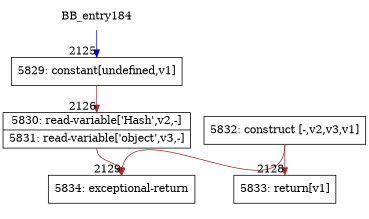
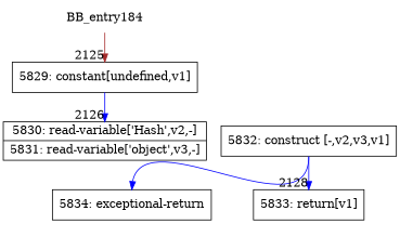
  digraph {
    rankdir=TD
    node [shape=record]
    edge [color=brown headport=n tailport=s]
    BB_entry184 [shape=none]
    n2 [label="{5829: constant[undefined,v1]}"]
    n3 [label="{5830: read-variable['Hash',v2,-]|5831: read-variable['object',v3,-]}"]
    n4 [label="{5834: exceptional-return}"]
    n5 [label="{5832: construct [-,v2,v3,v1]}"]
    n6 [label="{5833: return[v1]}"]
-   BB_entry184 -> n2 [color=blue headlabel="    2125"]
-   n2 -> n3 [headlabel="      2126"]
-   n3 -> n4 [headlabel="      2129"]
-   n5 -> n4
-   n5 -> n6 [headlabel="      2128"]
+   BB_entry184 -> n2 [headlabel="    2125"]
+   n2 -> n3 [color=blue headlabel="      2126"]
+   n5 -> n4 [color=blue]
+   n5 -> n6 [color=blue headlabel="      2128"]
  }
